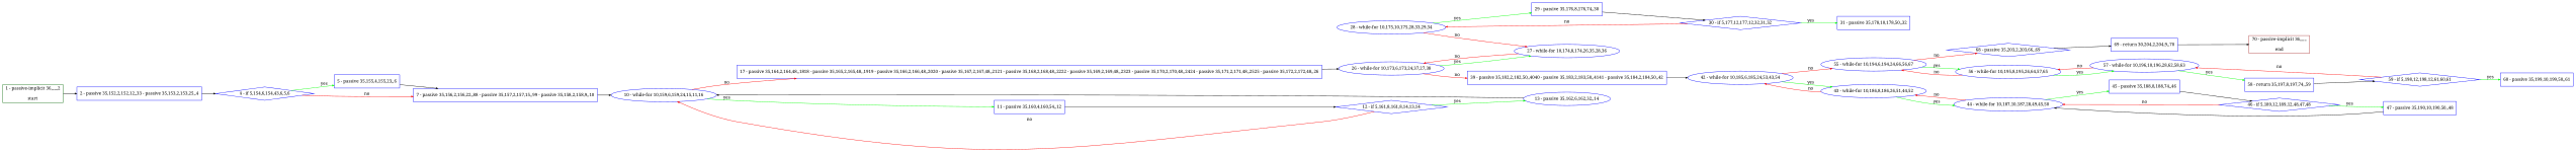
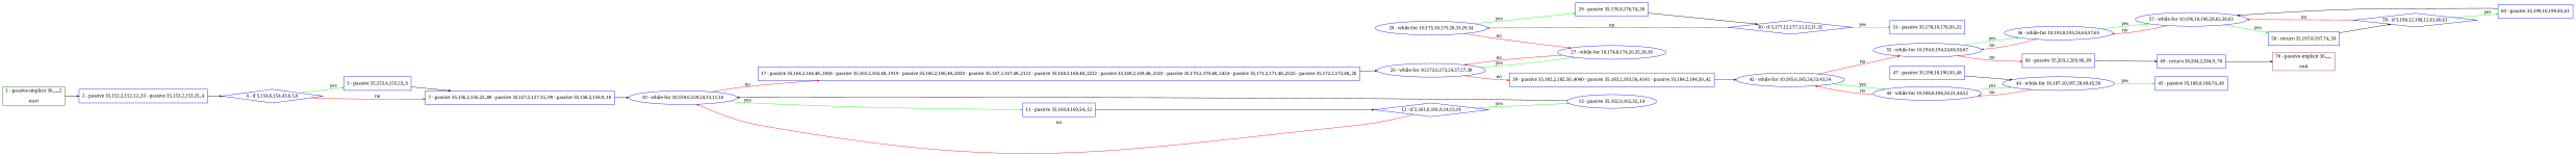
  digraph {
    bgcolor=white
    compound=true
    fillcolor="#FFFFCC"
    fontname="Noto Serif"
    fontsize=12
    pack=true
    packmode=clust
    rankdir=LR
    style="rounded,filled"
    node [color="#0000ff" compound=true fillcolor="#ffffff" fixedsize=false fontname="Noto Serif" fontsize=12 node_initialized=no shape=box style=filled]
    edge [arrowhead=normal arrowsize=0.5 arrowtail=none color="#000000" compound=true dir=forward fontcolor=black fontname="Noto Serif" fontsize=12]
    n1 [label="2 - passive 35,152,2,152,12,,33 - passive 35,153,2,153,25,,4"]
    n2 [label="4 - if 5,154,6,154,43,6,5,6" shape=diamond]
    n3 [label="5 - passive 35,155,4,155,23,,6"]
    n4 [label="7 - passive 35,156,2,156,22,,88 - passive 35,157,2,157,15,,99 - passive 35,158,2,158,9,,10"]
    n5 [color="#006400" label="1 - passive-implicit 36,,,,,,2\n\nstart"]
    n6 [label="10 - while-for 10,159,6,159,24,15,11,16" shape=oval]
    n7 [label="11 - passive 35,160,4,160,54,,12"]
    n8 [label="17 - passive 35,164,2,164,48,,1818 - passive 35,165,2,165,48,,1919 - passive 35,166,2,166,48,,2020 - passive 35,167,2,167,48,,2121 - passive 35,168,2,168,48,,2222 - passive 35,169,2,169,48,,2323 - passive 35,170,2,170,48,,2424 - passive 35,171,2,171,48,,2525 - passive 35,172,2,172,48,,26"]
    n9 [label="12 - if 5,161,8,161,8,14,13,14" shape=diamond]
    n10 [label="26 - while-for 10,173,6,173,24,37,27,38" shape=oval]
    n11 [label="13 - passive 35,162,6,162,32,,14" shape=ellipse]
    n12 [label="27 - while-for 10,174,8,174,26,35,28,36" shape=oval]
    n13 [label="39 - passive 35,182,2,182,50,,4040 - passive 35,183,2,183,50,,4141 - passive 35,184,2,184,50,,42"]
    n14 [label="42 - while-for 10,185,6,185,24,53,43,54" shape=oval]
    n15 [label="28 - while-for 10,175,10,175,28,33,29,34" shape=oval]
    n16 [label="29 - passive 35,176,8,176,74,,30"]
    n17 [label="43 - while-for 10,186,8,186,26,51,44,52" shape=oval]
    n18 [label="55 - while-for 10,194,6,194,24,66,56,67" shape=oval]
    n19 [label="30 - if 5,177,12,177,12,32,31,32" shape=diamond]
    n20 [label="31 - passive 35,178,10,178,50,,32"]
    n21 [label="44 - while-for 10,187,10,187,28,49,45,50" shape=oval]
    n22 [label="56 - while-for 10,195,8,195,26,64,57,65" shape=oval]
-   n23 [label="68 - passive 35,203,2,203,66,,69" shape=diamond]
+   n23 [label="68 - passive 35,203,2,203,66,,69"]
    n24 [label="45 - passive 35,188,8,188,74,,46"]
    n25 [label="57 - while-for 10,196,10,196,28,62,58,63" shape=oval]
    n26 [label="69 - return 30,204,2,204,9,,70"]
-   n27 [label="46 - if 5,189,12,189,12,48,47,48" shape=diamond]
    n28 [label="47 - passive 35,190,10,190,50,,48"]
    n29 [label="58 - return 35,197,8,197,74,,59"]
    n30 [color="#a52a2a" label="70 - passive-implicit 36,,,,,,\n\nend"]
    n31 [label="59 - if 5,198,12,198,12,61,60,61" shape=diamond]
    n32 [label="60 - passive 35,199,10,199,50,,61"]
    n1 -> n2
    n2 -> n3 [color="#00ff00" label=yes]
    n2 -> n4 [color="#ff0000" label=no]
    n3 -> n4
    n4 -> n6
    n5 -> n1
    n6 -> n7 [color="#00ff00" label=yes]
    n6 -> n8 [color="#ff0000" label=no]
    n7 -> n9
    n8 -> n10
    n9 -> n6 [color="#ff0000" label=no]
    n9 -> n11 [color="#00ff00" label=yes]
    n10 -> n12 [color="#00ff00" label=yes]
    n10 -> n13 [color="#ff0000" label=no]
    n11 -> n6
    n12 -> n10 [color="#ff0000" label=no]
    n13 -> n14
    n14 -> n17 [color="#00ff00" label=yes]
    n14 -> n18 [color="#ff0000" label=no]
    n15 -> n12 [color="#ff0000" label=no]
    n15 -> n16 [color="#00ff00" label=yes]
    n16 -> n19
    n17 -> n14 [color="#ff0000" label=no]
    n17 -> n21 [color="#00ff00" label=yes]
    n18 -> n22 [color="#00ff00" label=yes]
    n18 -> n23 [color="#ff0000" label=no]
    n19 -> n15 [color="#ff0000" label=no]
    n19 -> n20 [color="#00ff00" label=yes]
    n21 -> n17 [color="#ff0000" label=no]
    n21 -> n24 [color="#00ff00" label=yes]
    n22 -> n18 [color="#ff0000" label=no]
    n22 -> n25 [color="#00ff00" label=yes]
    n23 -> n26
-   n24 -> n27
    n25 -> n22 [color="#ff0000" label=no]
    n25 -> n29 [color="#00ff00" label=yes]
    n26 -> n30
-   n27 -> n21 [color="#ff0000" label=no]
-   n27 -> n28 [color="#00ff00" label=yes]
    n28 -> n21
    n29 -> n31
    n31 -> n25 [color="#ff0000" label=no]
    n31 -> n32 [color="#00ff00" label=yes]
+   n32 -> n25
  }
